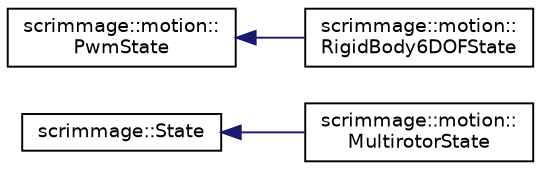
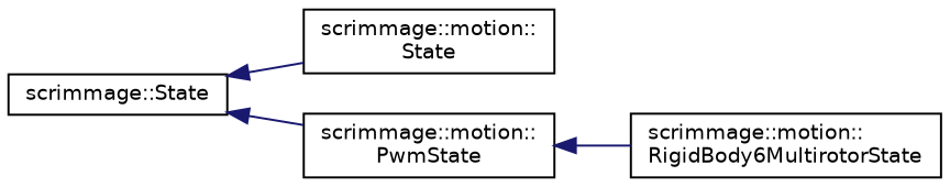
  digraph {
    rankdir=LR
    node [color=black fillcolor=white fontname=Helvetica fontsize=10 shape=record style=filled]
    edge [color=midnightblue dir=back fontname=Helvetica fontsize=10 labelfontname=Helvetica labelfontsize=10 style=solid]
    n1 [height=0.2 label="scrimmage::State" width=0.4]
-   n2 [height=0.2 label="scrimmage::motion::\lMultirotorState" width=0.4]
+   n2 [height=0.2 label="scrimmage::motion::\lState" width=0.4]
    n3 [height=0.2 label="scrimmage::motion::\lPwmState" width=0.4]
-   n4 [height=0.2 label="scrimmage::motion::\lRigidBody6DOFState" width=0.4]
+   n4 [height=0.2 label="scrimmage::motion::\lRigidBody6MultirotorState" width=0.4]
    n1 -> n2
+   n1 -> n3
    n3 -> n4
  }
